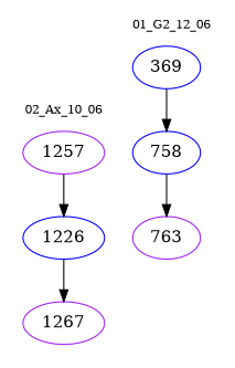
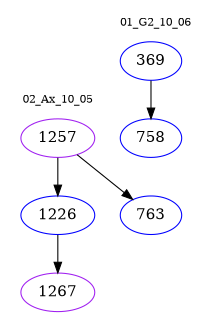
  digraph {
    node [color=blue]
    edge [color=black]
    n1 [color=purple label=1257]
    n2 [label=1226]
    n3 [color=purple label=1267]
    n4 [label=369]
    n5 [label=758]
-   n6 [color=purple label=763]
+   n6 [label=763]
    subgraph cluster_1 {
      color=white
      fontsize=10
-     label="02_Ax_10_06"
+     label="02_Ax_10_05"
      n1
      n2
      n3
    }
    subgraph cluster_2 {
      color=white
      fontsize=10
-     label="01_G2_12_06"
+     label="01_G2_10_06"
      n4
      n5
      n6
    }
    n1 -> n2
    n2 -> n3
    n4 -> n5
-   n5 -> n6
+   n1 -> n6
  }
